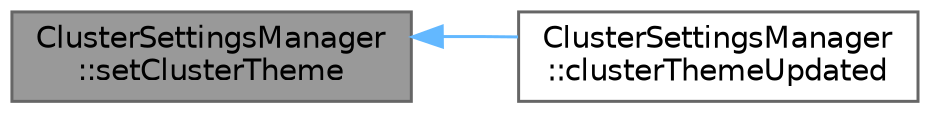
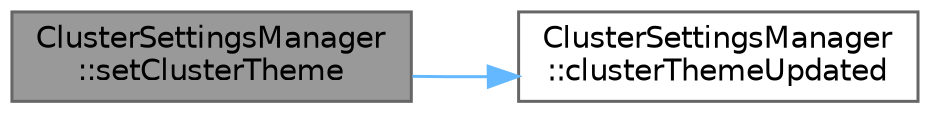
  digraph {
    rankdir=LR
    node [fontname=Helvetica fontsize=10 shape=box style=filled]
    n1 [color=gray40 fillcolor=grey60 fontcolor=black height=0.2 label="ClusterSettingsManager\l::setClusterTheme" width=0.4]
    n2 [color=grey40 fillcolor=white height=0.2 label="ClusterSettingsManager\l::clusterThemeUpdated" width=0.4]
-   n2 -> n1 [color=steelblue1 fontname=Helvetica fontsize=10 labelfontname=Helvetica labelfontsize=10 style=solid]
+   n1 -> n2 [color=steelblue1 fontname=Helvetica fontsize=10 labelfontname=Helvetica labelfontsize=10 style=solid]
  }
